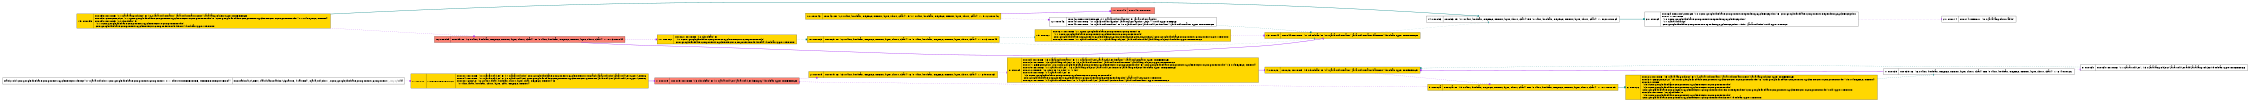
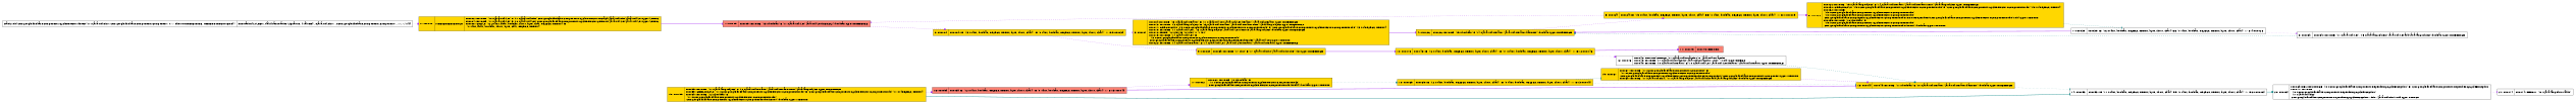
  digraph {
    rankdir=LR
    node [fillcolor=gold shape=record style=filled]
    edge [arrowhead=tee color=purple style=dashed]
    n1 [label="{0\:\ 0x0000|MTH_ENTER_BLOCK\l|0x0000: INVOKE  (r0 I:java.util.Set) = (r7 I:java.util.List) com.google.firebase.components.CycleDetector.toGraph(java.util.List):java.util.Set type: STATIC \l0x0004: INVOKE  (r1 I:java.util.Set) = (r0 I:java.util.Set) com.google.firebase.components.CycleDetector.getRoots(java.util.Set):java.util.Set type: STATIC \l0x0008: CONST  (r2 I:?[int, float, boolean, short, byte, char, OBJECT, ARRAY]) = \l  (0 ?[int, float, boolean, short, byte, char, OBJECT, ARRAY])\l \l}"]
    n2 [fillcolor=salmon label="{1\:\ 0x0009|0x0009: INVOKE  (r3 I:boolean) = (r1 I:java.util.Set) java.util.Set.isEmpty():boolean type: INTERFACE \l}"]
    n3 [label="{2\:\ 0x000d|0x000d: IF  (r3 I:?[int, boolean, OBJECT, ARRAY, byte, short, char]) != (0 ?[int, boolean, OBJECT, ARRAY, byte, short, char])  \-\> B:9:0x003f \l}"]
    n4 [label="{3\:\ 0x000f|0x000f: INVOKE  (r3 I:java.util.Iterator) = (r1 I:java.util.Set) java.util.Set.iterator():java.util.Iterator type: INTERFACE \l0x0013: INVOKE  (r3 I:java.lang.Object) = (r3 I:java.util.Iterator) java.util.Iterator.next():java.lang.Object type: INTERFACE \l0x0017: CHECK_CAST  (r3 I:com.google.firebase.components.CycleDetector$ComponentNode) = (com.google.firebase.components.CycleDetector$ComponentNode) (r3 I:?[OBJECT, ARRAY]) \l0x0019: INVOKE  (r1 I:java.util.Set), (r3 I:java.lang.Object) java.util.Set.remove(java.lang.Object):boolean type: INTERFACE \l0x001c: ARITH  (r2 I:int) = (r2 I:int) + (1 int) \l0x001e: INVOKE  (r4 I:java.util.Set) = \l  (r3 I:com.google.firebase.components.CycleDetector$ComponentNode)\l com.google.firebase.components.CycleDetector.ComponentNode.getDependencies():java.util.Set type: VIRTUAL \l0x0022: INVOKE  (r4 I:java.util.Iterator) = (r4 I:java.util.Set) java.util.Set.iterator():java.util.Iterator type: INTERFACE \l}"]
+   n5 [label="{9\:\ 0x003f|0x003f: INVOKE  (r7 I:int) = (r7 I:java.util.List) java.util.List.size():int type: INTERFACE \l}"]
    n6 [label="{4\:\ 0x0026|0x0026: INVOKE  (r5 I:boolean) = (r4 I:java.util.Iterator) java.util.Iterator.hasNext():boolean type: INTERFACE \l}"]
    n7 [label="{10\:\ 0x0043|0x0043: IF  (r2 I:?[int, boolean, OBJECT, ARRAY, byte, short, char]) != (r7 I:?[int, boolean, OBJECT, ARRAY, byte, short, char])  \-\> B:12:0x0046 \l}"]
    n8 [label="{5\:\ 0x002a|0x002a: IF  (r5 I:?[int, boolean, OBJECT, ARRAY, byte, short, char]) == (0 ?[int, boolean, OBJECT, ARRAY, byte, short, char])  \-\> B:1:0x0009 \l}"]
-   n9 [label="{6\:\ 0x002c|0x002c: INVOKE  (r5 I:java.lang.Object) = (r4 I:java.util.Iterator) java.util.Iterator.next():java.lang.Object type: INTERFACE \l0x0030: CHECK_CAST  (r5 I:com.google.firebase.components.CycleDetector$ComponentNode) = (com.google.firebase.components.CycleDetector$ComponentNode) (r5 I:?[OBJECT, ARRAY]) \l0x0032: TYPE  \l  (r5 I:com.google.firebase.components.CycleDetector$ComponentNode)\l  (r3 I:com.google.firebase.components.CycleDetector$ComponentNode)\l com.google.firebase.components.CycleDetector.ComponentNode.removeDependent(com.google.firebase.components.CycleDetector$ComponentNode):void type: VIRTUAL \l0x0035: INVOKE  (r6 I:boolean) = \l  (r5 I:com.google.firebase.components.CycleDetector$ComponentNode)\l com.google.firebase.components.CycleDetector.ComponentNode.isRoot():boolean type: VIRTUAL \l}"]
+   n9 [label="{6\:\ 0x002c|0x002c: INVOKE  (r5 I:java.lang.Object) = (r4 I:java.util.Iterator) java.util.Iterator.next():java.lang.Object type: INTERFACE \l0x0030: CHECK_CAST  (r5 I:com.google.firebase.components.CycleDetector$ComponentNode) = (com.google.firebase.components.CycleDetector$ComponentNode) (r5 I:?[OBJECT, ARRAY]) \l0x0032: INVOKE  \l  (r5 I:com.google.firebase.components.CycleDetector$ComponentNode)\l  (r3 I:com.google.firebase.components.CycleDetector$ComponentNode)\l com.google.firebase.components.CycleDetector.ComponentNode.removeDependent(com.google.firebase.components.CycleDetector$ComponentNode):void type: VIRTUAL \l0x0035: INVOKE  (r6 I:boolean) = \l  (r5 I:com.google.firebase.components.CycleDetector$ComponentNode)\l com.google.firebase.components.CycleDetector.ComponentNode.isRoot():boolean type: VIRTUAL \l}"]
    n10 [fillcolor=white label="{7\:\ 0x0039|0x0039: IF  (r6 I:?[int, boolean, OBJECT, ARRAY, byte, short, char]) == (0 ?[int, boolean, OBJECT, ARRAY, byte, short, char])  \-\> B:4:0x0026 \l}"]
    n11 [fillcolor=white label="{8\:\ 0x003b|0x003b: INVOKE  (r1 I:java.util.Set), (r5 I:java.lang.Object) java.util.Set.add(java.lang.Object):boolean type: INTERFACE \l}"]
    n12 [fillcolor=salmon label="{11\:\ 0x0045|0x0045: RETURN   \l}"]
    n13 [fillcolor=white label="{12\:\ 0x0046|0x0046: NEW_INSTANCE  (r7 I:java.util.ArrayList) =  java.util.ArrayList \l0x0048: INVOKE  (r7 I:java.util.ArrayList) java.util.ArrayList.\<init\>():void type: DIRECT \l0x004b: INVOKE  (r0 I:java.util.Iterator) = (r0 I:java.util.Set) java.util.Set.iterator():java.util.Iterator type: INTERFACE \l}"]
    n14 [label="{13\:\ 0x004f|0x004f: INVOKE  (r1 I:boolean) = (r0 I:java.util.Iterator) java.util.Iterator.hasNext():boolean type: INTERFACE \l}"]
    n15 [fillcolor=white label="{14\:\ 0x0053|0x0053: IF  (r1 I:?[int, boolean, OBJECT, ARRAY, byte, short, char]) == (0 ?[int, boolean, OBJECT, ARRAY, byte, short, char])  \-\> B:20:0x006f \l}"]
    n16 [fillcolor=white label="{20\:\ 0x006f|0x006f: NEW_INSTANCE  (r0 I:com.google.firebase.components.DependencyCycleException) =  com.google.firebase.components.DependencyCycleException \l0x0071: INVOKE  \l  (r0 I:com.google.firebase.components.DependencyCycleException)\l  (r7 I:java.util.List)\l com.google.firebase.components.DependencyCycleException.\<init\>(java.util.List):void type: DIRECT \l}"]
    n17 [label="{15\:\ 0x0055|0x0055: INVOKE  (r1 I:java.lang.Object) = (r0 I:java.util.Iterator) java.util.Iterator.next():java.lang.Object type: INTERFACE \l0x0059: CHECK_CAST  (r1 I:com.google.firebase.components.CycleDetector$ComponentNode) = (com.google.firebase.components.CycleDetector$ComponentNode) (r1 I:?[OBJECT, ARRAY]) \l0x005b: INVOKE  (r2 I:boolean) = \l  (r1 I:com.google.firebase.components.CycleDetector$ComponentNode)\l com.google.firebase.components.CycleDetector.ComponentNode.isRoot():boolean type: VIRTUAL \l}"]
    n18 [fillcolor=salmon label="{16\:\ 0x005f|0x005f: IF  (r2 I:?[int, boolean, OBJECT, ARRAY, byte, short, char]) != (0 ?[int, boolean, OBJECT, ARRAY, byte, short, char])  \-\> B:13:0x004f \l}"]
    n19 [fillcolor=white label="{21\:\ 0x0074|0x0074: THROW  (r0 I:java.lang.Throwable) \l}"]
    n20 [label="{17\:\ 0x0061|0x0061: INVOKE  (r2 I:boolean) = \l  (r1 I:com.google.firebase.components.CycleDetector$ComponentNode)\l com.google.firebase.components.CycleDetector.ComponentNode.isLeaf():boolean type: VIRTUAL \l}"]
    n21 [label="{18\:\ 0x0065|0x0065: IF  (r2 I:?[int, boolean, OBJECT, ARRAY, byte, short, char]) != (0 ?[int, boolean, OBJECT, ARRAY, byte, short, char])  \-\> B:13:0x004f \l}"]
    n22 [label="{19\:\ 0x0067|0x0067: INVOKE  (r1 I:com.google.firebase.components.Component) = \l  (r1 I:com.google.firebase.components.CycleDetector$ComponentNode)\l com.google.firebase.components.CycleDetector.ComponentNode.getComponent():com.google.firebase.components.Component type: VIRTUAL \l0x006b: INVOKE  (r7 I:java.util.List), (r1 I:java.lang.Object) java.util.List.add(java.lang.Object):boolean type: INTERFACE \l}"]
    n23 [fillcolor=white label="{static void com.google.firebase.components.CycleDetector.detect((r7 I:java.util.List\<com.google.firebase.components.Component\<?\>\> A[IMMUTABLE_TYPE, METHOD_ARGUMENT]))  | Annotation[SYSTEM, dalvik.annotation.Signature, \{value=[(, Ljava\/util\/List\<, Lcom\/google\/firebase\/components\/Component\<, *\>;\>;)V]\}]\l}"]
    n1 -> n2 [style=bold]
    n2 -> n3 [arrowhead=box]
    n3 -> n4 [style=dotted]
+   n3 -> n5
    n4 -> n6 [style=bold]
+   n5 -> n7 [style=bold]
    n6 -> n8 [arrowhead=box]
    n7 -> n12 [arrowhead=box style=bold]
    n7 -> n13 [arrowhead=box style=dotted]
    n8 -> n2
-   n8 -> n9 [arrowhead=box color=teal style=bold]
+   n8 -> n9 [arrowhead=box style=bold]
    n9 -> n10 [color=teal]
    n10 -> n6 [arrowhead=box style=bold]
    n10 -> n11 [style=dotted]
    n11 -> n6 [arrowhead=box color=teal]
    n13 -> n14 [arrowhead=box color=teal]
    n14 -> n15 [color=teal style=dotted]
    n15 -> n16 [arrowhead=box color=teal style=bold]
    n16 -> n19 [style=dotted]
    n17 -> n15 [color=teal style=bold]
    n17 -> n18 [arrowhead=box]
    n18 -> n14 [style=bold]
    n18 -> n20 [arrowhead=box]
    n20 -> n21 [arrowhead=box color=teal style=dotted]
    n21 -> n14 [color=teal style=dotted]
    n21 -> n22 [color=teal]
    n22 -> n14 [arrowhead=box]
    n23 -> n1 [arrowhead=box style=dotted]
  }
